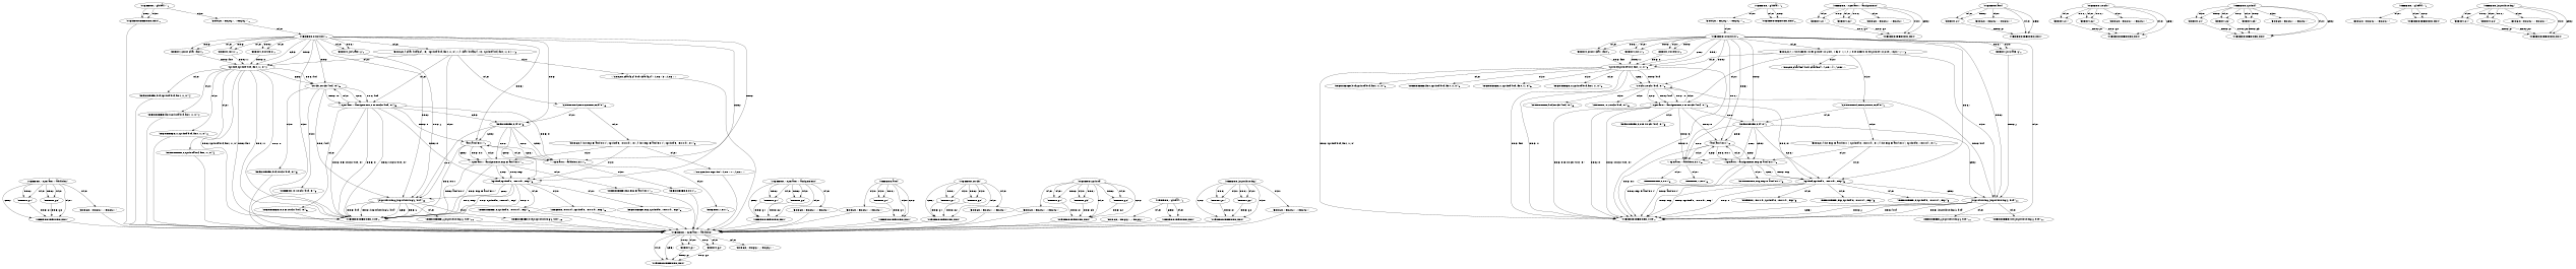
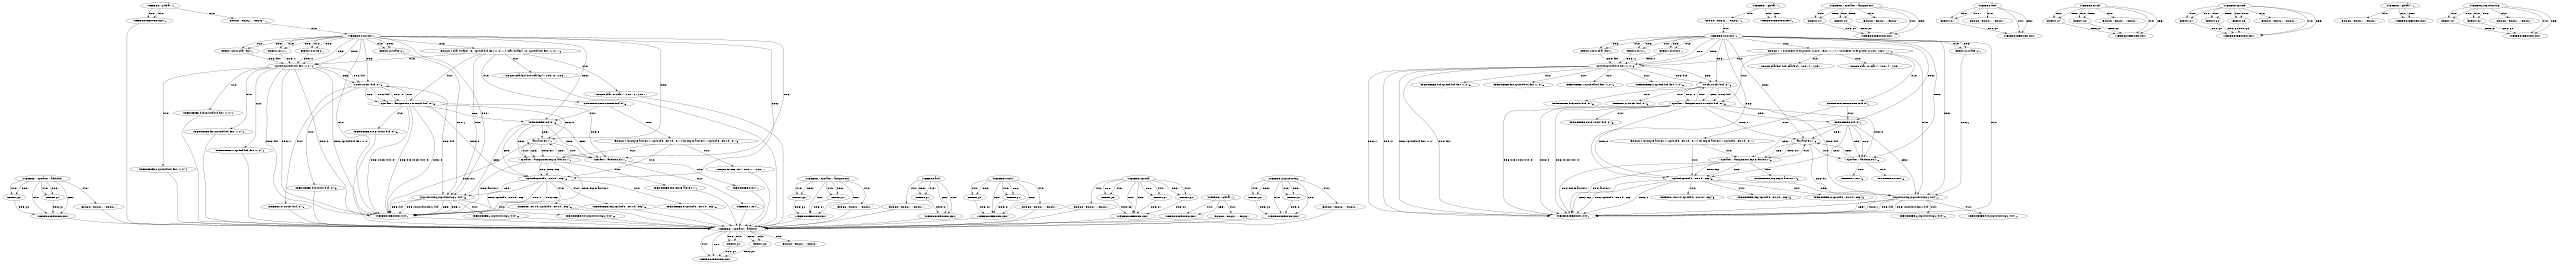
  digraph {
    n1 [label=<(METHOD,&lt;operator&gt;.addition)>]
    n2 [label=<(PARAM,p1)>]
    n3 [label=<(PARAM,p2)>]
    n4 [label=<(BLOCK,&lt;empty&gt;,&lt;empty&gt;)>]
    n5 [label=<(METHOD_RETURN,ANY)>]
    n6 [label=<(METHOD,&lt;operator&gt;.addition)>]
    n7 [label=<(PARAM,p1)>]
    n8 [label=<(PARAM,p2)>]
    n9 [label=<(BLOCK,&lt;empty&gt;,&lt;empty&gt;)>]
    n10 [label=<(METHOD_RETURN,ANY)>]
    n11 [label=<(METHOD,&lt;global&gt;)<SUB>1</SUB>>]
    n12 [label=<(BLOCK,&lt;empty&gt;,&lt;empty&gt;)<SUB>1</SUB>>]
    n13 [label=<(METHOD_RETURN,ANY)<SUB>1</SUB>>]
    n14 [label=<(METHOD,numtostr)<SUB>1</SUB>>]
    n15 [label=<(PARAM,js_State *J)<SUB>1</SUB>>]
    n16 [label=<(PARAM,const char *fmt)<SUB>1</SUB>>]
    n17 [label=<(PARAM,int w)<SUB>1</SUB>>]
    n18 [label=<(PARAM,double n)<SUB>1</SUB>>]
    n19 [label=<(BLOCK,{ 	char buf[32], *e;  	sprintf(buf, fmt, w, n);...,{ 	char buf[32], *e;  	sprintf(buf, fmt, w, n);...)<SUB>2</SUB>>]
    n20 [label=<(sprintf,sprintf(buf, fmt, w, n))<SUB>4</SUB>>]
    n21 [label=<(strchr,strchr(buf, 'e'))<SUB>5</SUB>>]
    n22 [label=<(IDENTIFIER,e,if (e))<SUB>6</SUB>>]
    n23 [label=<(atoi,atoi(e+1))<SUB>7</SUB>>]
    n24 [label=<(&lt;operator&gt;.addition,e+1)<SUB>7</SUB>>]
    n25 [label=<(sprintf,sprintf(e, &quot;e%+d&quot;, exp))<SUB>8</SUB>>]
    n26 [label=<(js_pushstring,js_pushstring(J, buf))<SUB>10</SUB>>]
    n27 [label=<(METHOD_RETURN,void)<SUB>1</SUB>>]
    n28 [label="<(LOCAL,char[32] buf: char[32])<SUB>3</SUB>>"]
+   n29 [label="<(LOCAL,char* e: char*)<SUB>3</SUB>>"]
    n30 [label=<(&lt;operator&gt;.assignment,e = strchr(buf, 'e'))<SUB>5</SUB>>]
    n31 [label=<(CONTROL_STRUCTURE,IF,if (e))<SUB>6</SUB>>]
    n32 [label=<(IDENTIFIER,buf,sprintf(buf, fmt, w, n))<SUB>4</SUB>>]
    n33 [label=<(IDENTIFIER,fmt,sprintf(buf, fmt, w, n))<SUB>4</SUB>>]
    n34 [label=<(IDENTIFIER,w,sprintf(buf, fmt, w, n))<SUB>4</SUB>>]
    n35 [label=<(IDENTIFIER,n,sprintf(buf, fmt, w, n))<SUB>4</SUB>>]
    n36 [label=<(IDENTIFIER,buf,strchr(buf, 'e'))<SUB>5</SUB>>]
    n37 [label=<(LITERAL,'e',strchr(buf, 'e'))<SUB>5</SUB>>]
    n38 [label=<(&lt;operator&gt;.assignment,exp = atoi(e+1))<SUB>7</SUB>>]
    n39 [label=<(IDENTIFIER,e,e+1)<SUB>7</SUB>>]
    n40 [label=<(LITERAL,1,e+1)<SUB>7</SUB>>]
    n41 [label=<(IDENTIFIER,e,sprintf(e, &quot;e%+d&quot;, exp))<SUB>8</SUB>>]
    n42 [label=<(LITERAL,&quot;e%+d&quot;,sprintf(e, &quot;e%+d&quot;, exp))<SUB>8</SUB>>]
    n43 [label=<(IDENTIFIER,exp,sprintf(e, &quot;e%+d&quot;, exp))<SUB>8</SUB>>]
    n44 [label=<(IDENTIFIER,J,js_pushstring(J, buf))<SUB>10</SUB>>]
    n45 [label=<(IDENTIFIER,buf,js_pushstring(J, buf))<SUB>10</SUB>>]
    n46 [label=<(IDENTIFIER,e,e = strchr(buf, 'e'))<SUB>5</SUB>>]
    n47 [label=<(BLOCK,{ 		int exp = atoi(e+1); 		sprintf(e, &quot;e%+d&quot;, e...,{ 		int exp = atoi(e+1); 		sprintf(e, &quot;e%+d&quot;, e...)<SUB>6</SUB>>]
    n48 [label="<(LOCAL,int exp: int)<SUB>7</SUB>>"]
    n49 [label=<(IDENTIFIER,exp,exp = atoi(e+1))<SUB>7</SUB>>]
    n50 [label=<(METHOD,&lt;operator&gt;.assignment)>]
    n51 [label=<(PARAM,p1)>]
    n52 [label=<(PARAM,p2)>]
    n53 [label=<(BLOCK,&lt;empty&gt;,&lt;empty&gt;)>]
    n54 [label=<(METHOD_RETURN,ANY)>]
    n55 [label=<(METHOD,atoi)>]
    n56 [label=<(PARAM,p1)>]
    n57 [label=<(BLOCK,&lt;empty&gt;,&lt;empty&gt;)>]
    n58 [label=<(METHOD_RETURN,ANY)>]
    n59 [label=<(METHOD,strchr)>]
    n60 [label=<(PARAM,p1)>]
    n61 [label=<(PARAM,p2)>]
    n62 [label=<(BLOCK,&lt;empty&gt;,&lt;empty&gt;)>]
    n63 [label=<(METHOD_RETURN,ANY)>]
    n64 [label=<(METHOD,sprintf)>]
    n65 [label=<(PARAM,p1)>]
    n66 [label=<(PARAM,p2)>]
    n67 [label=<(PARAM,p3)>]
    n68 [label=<(BLOCK,&lt;empty&gt;,&lt;empty&gt;)>]
    n69 [label=<(METHOD_RETURN,ANY)>]
    n70 [label=<(METHOD,&lt;global&gt;)<SUB>1</SUB>>]
    n71 [label=<(BLOCK,&lt;empty&gt;,&lt;empty&gt;)>]
    n72 [label=<(METHOD_RETURN,ANY)>]
    n73 [label=<(METHOD,js_pushstring)>]
    n74 [label=<(PARAM,p1)>]
    n75 [label=<(PARAM,p2)>]
    n76 [label=<(BLOCK,&lt;empty&gt;,&lt;empty&gt;)>]
    n77 [label=<(METHOD_RETURN,ANY)>]
    n78 [label=<(METHOD,&lt;global&gt;)<SUB>1</SUB>>]
    n79 [label=<(BLOCK,&lt;empty&gt;,&lt;empty&gt;)<SUB>1</SUB>>]
    n80 [label=<(METHOD_RETURN,ANY)<SUB>1</SUB>>]
    n81 [label=<(METHOD,numtostr)<SUB>1</SUB>>]
    n82 [label=<(PARAM,js_State *J)<SUB>1</SUB>>]
    n83 [label=<(PARAM,const char *fmt)<SUB>1</SUB>>]
    n84 [label=<(PARAM,int w)<SUB>1</SUB>>]
    n85 [label=<(PARAM,double n)<SUB>1</SUB>>]
    n86 [label=<(BLOCK,{ 	/* buf needs to fit printf(&quot;%.20f&quot;, 1e20) */...,{ 	/* buf needs to fit printf(&quot;%.20f&quot;, 1e20) */...)<SUB>2</SUB>>]
    n87 [label=<(sprintf,sprintf(buf, fmt, w, n))<SUB>5</SUB>>]
    n88 [label=<(strchr,strchr(buf, 'e'))<SUB>6</SUB>>]
    n89 [label=<(IDENTIFIER,e,if (e))<SUB>7</SUB>>]
    n90 [label=<(atoi,atoi(e+1))<SUB>8</SUB>>]
    n91 [label=<(&lt;operator&gt;.addition,e+1)<SUB>8</SUB>>]
    n92 [label=<(sprintf,sprintf(e, &quot;e%+d&quot;, exp))<SUB>9</SUB>>]
    n93 [label=<(js_pushstring,js_pushstring(J, buf))<SUB>11</SUB>>]
    n94 [label=<(METHOD_RETURN,void)<SUB>1</SUB>>]
    n95 [label="<(LOCAL,char[50] buf: char[50])<SUB>4</SUB>>"]
+   n96 [label="<(LOCAL,char* e: char*)<SUB>4</SUB>>"]
    n97 [label=<(&lt;operator&gt;.assignment,e = strchr(buf, 'e'))<SUB>6</SUB>>]
    n98 [label=<(CONTROL_STRUCTURE,IF,if (e))<SUB>7</SUB>>]
    n99 [label=<(IDENTIFIER,buf,sprintf(buf, fmt, w, n))<SUB>5</SUB>>]
    n100 [label=<(IDENTIFIER,fmt,sprintf(buf, fmt, w, n))<SUB>5</SUB>>]
    n101 [label=<(IDENTIFIER,w,sprintf(buf, fmt, w, n))<SUB>5</SUB>>]
    n102 [label=<(IDENTIFIER,n,sprintf(buf, fmt, w, n))<SUB>5</SUB>>]
    n103 [label=<(IDENTIFIER,buf,strchr(buf, 'e'))<SUB>6</SUB>>]
    n104 [label=<(LITERAL,'e',strchr(buf, 'e'))<SUB>6</SUB>>]
    n105 [label=<(&lt;operator&gt;.assignment,exp = atoi(e+1))<SUB>8</SUB>>]
    n106 [label=<(IDENTIFIER,e,e+1)<SUB>8</SUB>>]
    n107 [label=<(LITERAL,1,e+1)<SUB>8</SUB>>]
    n108 [label=<(IDENTIFIER,e,sprintf(e, &quot;e%+d&quot;, exp))<SUB>9</SUB>>]
    n109 [label=<(LITERAL,&quot;e%+d&quot;,sprintf(e, &quot;e%+d&quot;, exp))<SUB>9</SUB>>]
    n110 [label=<(IDENTIFIER,exp,sprintf(e, &quot;e%+d&quot;, exp))<SUB>9</SUB>>]
    n111 [label=<(IDENTIFIER,J,js_pushstring(J, buf))<SUB>11</SUB>>]
    n112 [label=<(IDENTIFIER,buf,js_pushstring(J, buf))<SUB>11</SUB>>]
    n113 [label=<(IDENTIFIER,e,e = strchr(buf, 'e'))<SUB>6</SUB>>]
    n114 [label=<(BLOCK,{ 		int exp = atoi(e+1); 		sprintf(e, &quot;e%+d&quot;, e...,{ 		int exp = atoi(e+1); 		sprintf(e, &quot;e%+d&quot;, e...)<SUB>7</SUB>>]
    n115 [label=<(IDENTIFIER,exp,exp = atoi(e+1))<SUB>8</SUB>>]
    n116 [label=<(METHOD,&lt;operator&gt;.assignment)>]
    n117 [label=<(PARAM,p1)>]
    n118 [label=<(PARAM,p2)>]
    n119 [label=<(BLOCK,&lt;empty&gt;,&lt;empty&gt;)>]
    n120 [label=<(METHOD_RETURN,ANY)>]
    n121 [label=<(METHOD,atoi)>]
    n122 [label=<(PARAM,p1)>]
    n123 [label=<(BLOCK,&lt;empty&gt;,&lt;empty&gt;)>]
    n124 [label=<(METHOD_RETURN,ANY)>]
    n125 [label=<(METHOD,strchr)>]
    n126 [label=<(PARAM,p1)>]
    n127 [label=<(PARAM,p2)>]
    n128 [label=<(BLOCK,&lt;empty&gt;,&lt;empty&gt;)>]
    n129 [label=<(METHOD_RETURN,ANY)>]
    n130 [label=<(METHOD,sprintf)>]
    n131 [label=<(PARAM,p1)>]
    n132 [label=<(PARAM,p2)>]
    n133 [label=<(PARAM,p3)>]
    n134 [label=<(BLOCK,&lt;empty&gt;,&lt;empty&gt;)>]
    n135 [label=<(METHOD_RETURN,ANY)>]
    n136 [label=<(METHOD,&lt;global&gt;)<SUB>1</SUB>>]
    n137 [label=<(BLOCK,&lt;empty&gt;,&lt;empty&gt;)>]
    n138 [label=<(METHOD_RETURN,ANY)>]
    n139 [label=<(METHOD,js_pushstring)>]
    n140 [label=<(PARAM,p1)>]
    n141 [label=<(PARAM,p2)>]
    n142 [label=<(BLOCK,&lt;empty&gt;,&lt;empty&gt;)>]
    n143 [label=<(METHOD_RETURN,ANY)>]
    n1 -> n2 [label="AST: "]
    n1 -> n2 [label="DDG: "]
    n1 -> n3 [label="AST: "]
    n1 -> n3 [label="DDG: "]
    n1 -> n4 [label="AST: "]
    n1 -> n5 [label="AST: "]
    n1 -> n5 [label="CFG: "]
    n2 -> n5 [label="DDG: p1"]
    n3 -> n5 [label="DDG: p2"]
    n4 -> n6
    n5 -> n6
    n6 -> n7 [label="AST: "]
    n6 -> n7 [label="DDG: "]
    n6 -> n8 [label="AST: "]
    n6 -> n8 [label="DDG: "]
    n6 -> n9 [label="AST: "]
    n6 -> n10 [label="AST: "]
    n6 -> n10 [label="CFG: "]
    n7 -> n10 [label="DDG: p1"]
    n8 -> n10 [label="DDG: p2"]
    n11 -> n12 [label="AST: "]
    n11 -> n13 [label="AST: "]
    n11 -> n13 [label="CFG: "]
    n12 -> n14 [label="AST: "]
    n13 -> n6
    n14 -> n15 [label="AST: "]
    n14 -> n15 [label="DDG: "]
    n14 -> n16 [label="AST: "]
    n14 -> n16 [label="DDG: "]
    n14 -> n17 [label="AST: "]
    n14 -> n17 [label="DDG: "]
    n14 -> n18 [label="AST: "]
    n14 -> n18 [label="DDG: "]
    n14 -> n19 [label="AST: "]
    n14 -> n20 [label="CFG: "]
    n14 -> n20 [label="DDG: "]
    n14 -> n21 [label="DDG: "]
    n14 -> n22 [label="DDG: "]
    n14 -> n23 [label="DDG: "]
    n14 -> n24 [label="DDG: "]
    n14 -> n25 [label="DDG: "]
    n14 -> n26 [label="DDG: "]
    n14 -> n27 [label="AST: "]
    n15 -> n26 [label="DDG: J"]
    n16 -> n20 [label="DDG: fmt"]
    n17 -> n20 [label="DDG: w"]
    n18 -> n20 [label="DDG: n"]
    n19 -> n20 [label="AST: "]
    n19 -> n26 [label="AST: "]
    n19 -> n28 [label="AST: "]
+   n19 -> n29 [label="AST: "]
    n19 -> n30 [label="AST: "]
    n19 -> n31 [label="AST: "]
    n20 -> n21 [label="CFG: "]
    n20 -> n21 [label="DDG: buf"]
    n20 -> n27 [label="DDG: fmt"]
    n20 -> n27 [label="DDG: w"]
    n20 -> n27 [label="DDG: n"]
    n20 -> n27 [label="DDG: sprintf(buf, fmt, w, n)"]
    n20 -> n32 [label="AST: "]
    n20 -> n33 [label="AST: "]
    n20 -> n34 [label="AST: "]
    n20 -> n35 [label="AST: "]
    n21 -> n26 [label="DDG: buf"]
    n21 -> n30 [label="CFG: "]
    n21 -> n30 [label="DDG: buf"]
    n21 -> n30 [label="DDG: 'e'"]
    n21 -> n36 [label="AST: "]
    n21 -> n37 [label="AST: "]
    n22 -> n23 [label="CDG: "]
    n22 -> n24 [label="CFG: "]
    n22 -> n24 [label="CDG: "]
    n22 -> n25 [label="CDG: "]
    n22 -> n26 [label="CFG: "]
    n22 -> n38 [label="CDG: "]
    n23 -> n24 [label="AST: "]
    n23 -> n27 [label="DDG: e+1"]
    n23 -> n38 [label="CFG: "]
    n23 -> n38 [label="DDG: e+1"]
    n24 -> n23 [label="CFG: "]
    n24 -> n39 [label="AST: "]
    n24 -> n40 [label="AST: "]
    n25 -> n26 [label="CFG: "]
    n25 -> n27 [label="DDG: e"]
    n25 -> n27 [label="DDG: exp"]
    n25 -> n27 [label="DDG: sprintf(e, &quot;e%+d&quot;, exp)"]
    n25 -> n41 [label="AST: "]
    n25 -> n42 [label="AST: "]
    n25 -> n43 [label="AST: "]
    n26 -> n27 [label="CFG: "]
    n26 -> n27 [label="DDG: J"]
    n26 -> n27 [label="DDG: buf"]
    n26 -> n27 [label="DDG: js_pushstring(J, buf)"]
    n26 -> n44 [label="AST: "]
    n26 -> n45 [label="AST: "]
    n27 -> n6
    n28 -> n6
+   n29 -> n6
    n30 -> n21 [label="AST: "]
    n30 -> n22 [label="CFG: "]
    n30 -> n23 [label="DDG: e"]
    n30 -> n24 [label="DDG: e"]
    n30 -> n25 [label="DDG: e"]
    n30 -> n27 [label="DDG: e"]
    n30 -> n27 [label="DDG: strchr(buf, 'e')"]
    n30 -> n27 [label="DDG: e = strchr(buf, 'e')"]
    n30 -> n46 [label="AST: "]
    n31 -> n22 [label="AST: "]
    n31 -> n47 [label="AST: "]
    n32 -> n6
    n33 -> n6
    n34 -> n6
    n35 -> n6
    n36 -> n6
    n37 -> n6
    n38 -> n23 [label="AST: "]
    n38 -> n25 [label="CFG: "]
    n38 -> n25 [label="DDG: exp"]
    n38 -> n27 [label="DDG: atoi(e+1)"]
    n38 -> n27 [label="DDG: exp = atoi(e+1)"]
    n38 -> n49 [label="AST: "]
    n39 -> n6
    n40 -> n6
    n41 -> n6
    n42 -> n6
    n43 -> n6
    n44 -> n6
    n45 -> n6
    n46 -> n6
    n47 -> n25 [label="AST: "]
    n47 -> n38 [label="AST: "]
    n47 -> n48 [label="AST: "]
    n48 -> n6
    n49 -> n6
    n50 -> n51 [label="AST: "]
    n50 -> n51 [label="DDG: "]
    n50 -> n52 [label="AST: "]
    n50 -> n52 [label="DDG: "]
    n50 -> n53 [label="AST: "]
    n50 -> n54 [label="AST: "]
    n50 -> n54 [label="CFG: "]
    n51 -> n54 [label="DDG: p1"]
    n52 -> n54 [label="DDG: p2"]
    n53 -> n6
    n54 -> n6
    n55 -> n56 [label="AST: "]
    n55 -> n56 [label="DDG: "]
    n55 -> n57 [label="AST: "]
    n55 -> n58 [label="AST: "]
    n55 -> n58 [label="CFG: "]
    n56 -> n58 [label="DDG: p1"]
    n57 -> n6
    n58 -> n6
    n59 -> n60 [label="AST: "]
    n59 -> n60 [label="DDG: "]
    n59 -> n61 [label="AST: "]
    n59 -> n61 [label="DDG: "]
    n59 -> n62 [label="AST: "]
    n59 -> n63 [label="AST: "]
    n59 -> n63 [label="CFG: "]
    n60 -> n63 [label="DDG: p1"]
    n61 -> n63 [label="DDG: p2"]
    n62 -> n6
    n63 -> n6
    n64 -> n65 [label="AST: "]
    n64 -> n65 [label="DDG: "]
    n64 -> n66 [label="AST: "]
    n64 -> n66 [label="DDG: "]
    n64 -> n67 [label="AST: "]
    n64 -> n67 [label="DDG: "]
    n64 -> n68 [label="AST: "]
    n64 -> n69 [label="AST: "]
    n64 -> n69 [label="CFG: "]
    n65 -> n69 [label="DDG: p1"]
    n66 -> n69 [label="DDG: p2"]
    n67 -> n69 [label="DDG: p3"]
    n68 -> n6
    n69 -> n6
    n70 -> n71 [label="AST: "]
    n70 -> n72 [label="AST: "]
    n70 -> n72 [label="CFG: "]
    n71 -> n6
    n72 -> n6
    n73 -> n74 [label="AST: "]
    n73 -> n74 [label="DDG: "]
    n73 -> n75 [label="AST: "]
    n73 -> n75 [label="DDG: "]
    n73 -> n76 [label="AST: "]
    n73 -> n77 [label="AST: "]
    n73 -> n77 [label="CFG: "]
    n74 -> n77 [label="DDG: p1"]
    n75 -> n77 [label="DDG: p2"]
    n76 -> n6
    n77 -> n6
    n78 -> n79 [label="AST: "]
    n78 -> n80 [label="AST: "]
    n78 -> n80 [label="CFG: "]
    n79 -> n81 [label="AST: "]
    n81 -> n82 [label="AST: "]
    n81 -> n82 [label="DDG: "]
    n81 -> n83 [label="AST: "]
    n81 -> n83 [label="DDG: "]
    n81 -> n84 [label="AST: "]
    n81 -> n84 [label="DDG: "]
    n81 -> n85 [label="AST: "]
    n81 -> n85 [label="DDG: "]
    n81 -> n86 [label="AST: "]
    n81 -> n87 [label="CFG: "]
    n81 -> n87 [label="DDG: "]
    n81 -> n88 [label="DDG: "]
    n81 -> n89 [label="DDG: "]
    n81 -> n90 [label="DDG: "]
    n81 -> n91 [label="DDG: "]
    n81 -> n92 [label="DDG: "]
    n81 -> n93 [label="DDG: "]
    n81 -> n94 [label="AST: "]
    n82 -> n93 [label="DDG: J"]
    n83 -> n87 [label="DDG: fmt"]
    n84 -> n87 [label="DDG: w"]
    n85 -> n87 [label="DDG: n"]
    n86 -> n87 [label="AST: "]
    n86 -> n93 [label="AST: "]
    n86 -> n95 [label="AST: "]
+   n86 -> n96 [label="AST: "]
    n86 -> n97 [label="AST: "]
    n86 -> n98 [label="AST: "]
    n87 -> n88 [label="CFG: "]
    n87 -> n88 [label="DDG: buf"]
    n87 -> n94 [label="DDG: fmt"]
    n87 -> n94 [label="DDG: w"]
    n87 -> n94 [label="DDG: n"]
    n87 -> n94 [label="DDG: sprintf(buf, fmt, w, n)"]
    n87 -> n99 [label="AST: "]
    n87 -> n100 [label="AST: "]
    n87 -> n101 [label="AST: "]
    n87 -> n102 [label="AST: "]
    n88 -> n93 [label="DDG: buf"]
    n88 -> n97 [label="CFG: "]
    n88 -> n97 [label="DDG: buf"]
    n88 -> n97 [label="DDG: 'e'"]
    n88 -> n103 [label="AST: "]
    n88 -> n104 [label="AST: "]
    n89 -> n90 [label="CDG: "]
    n89 -> n91 [label="CFG: "]
    n89 -> n91 [label="CDG: "]
    n89 -> n92 [label="CDG: "]
    n89 -> n93 [label="CFG: "]
    n89 -> n105 [label="CDG: "]
    n90 -> n91 [label="AST: "]
    n90 -> n94 [label="DDG: e+1"]
    n90 -> n105 [label="CFG: "]
    n90 -> n105 [label="DDG: e+1"]
    n91 -> n90 [label="CFG: "]
    n91 -> n106 [label="AST: "]
    n91 -> n107 [label="AST: "]
    n92 -> n93 [label="CFG: "]
    n92 -> n94 [label="DDG: e"]
    n92 -> n94 [label="DDG: exp"]
    n92 -> n94 [label="DDG: sprintf(e, &quot;e%+d&quot;, exp)"]
    n92 -> n108 [label="AST: "]
    n92 -> n109 [label="AST: "]
    n92 -> n110 [label="AST: "]
    n93 -> n94 [label="CFG: "]
    n93 -> n94 [label="DDG: J"]
    n93 -> n94 [label="DDG: buf"]
    n93 -> n94 [label="DDG: js_pushstring(J, buf)"]
    n93 -> n111 [label="AST: "]
    n93 -> n112 [label="AST: "]
    n97 -> n88 [label="AST: "]
    n97 -> n89 [label="CFG: "]
    n97 -> n90 [label="DDG: e"]
    n97 -> n91 [label="DDG: e"]
    n97 -> n92 [label="DDG: e"]
    n97 -> n94 [label="DDG: e"]
    n97 -> n94 [label="DDG: strchr(buf, 'e')"]
    n97 -> n94 [label="DDG: e = strchr(buf, 'e')"]
    n97 -> n113 [label="AST: "]
    n98 -> n89 [label="AST: "]
    n98 -> n114 [label="AST: "]
    n105 -> n90 [label="AST: "]
    n105 -> n92 [label="CFG: "]
    n105 -> n92 [label="DDG: exp"]
    n105 -> n94 [label="DDG: atoi(e+1)"]
    n105 -> n94 [label="DDG: exp = atoi(e+1)"]
    n105 -> n115 [label="AST: "]
    n114 -> n92 [label="AST: "]
    n114 -> n105 [label="AST: "]
    n116 -> n117 [label="AST: "]
    n116 -> n117 [label="DDG: "]
    n116 -> n118 [label="AST: "]
    n116 -> n118 [label="DDG: "]
    n116 -> n119 [label="AST: "]
    n116 -> n120 [label="AST: "]
    n116 -> n120 [label="CFG: "]
    n117 -> n120 [label="DDG: p1"]
    n118 -> n120 [label="DDG: p2"]
    n121 -> n122 [label="AST: "]
    n121 -> n122 [label="DDG: "]
    n121 -> n123 [label="AST: "]
    n121 -> n124 [label="AST: "]
    n121 -> n124 [label="CFG: "]
    n122 -> n124 [label="DDG: p1"]
    n125 -> n126 [label="AST: "]
    n125 -> n126 [label="DDG: "]
    n125 -> n127 [label="AST: "]
    n125 -> n127 [label="DDG: "]
    n125 -> n128 [label="AST: "]
    n125 -> n129 [label="AST: "]
    n125 -> n129 [label="CFG: "]
    n126 -> n129 [label="DDG: p1"]
    n127 -> n129 [label="DDG: p2"]
    n130 -> n131 [label="AST: "]
    n130 -> n131 [label="DDG: "]
    n130 -> n132 [label="AST: "]
    n130 -> n132 [label="DDG: "]
    n130 -> n133 [label="AST: "]
    n130 -> n133 [label="DDG: "]
    n130 -> n134 [label="AST: "]
    n130 -> n135 [label="AST: "]
    n130 -> n135 [label="CFG: "]
    n131 -> n135 [label="DDG: p1"]
    n132 -> n135 [label="DDG: p2"]
    n133 -> n135 [label="DDG: p3"]
    n136 -> n137 [label="AST: "]
    n136 -> n138 [label="AST: "]
    n136 -> n138 [label="CFG: "]
    n139 -> n140 [label="AST: "]
    n139 -> n140 [label="DDG: "]
    n139 -> n141 [label="AST: "]
    n139 -> n141 [label="DDG: "]
    n139 -> n142 [label="AST: "]
    n139 -> n143 [label="AST: "]
    n139 -> n143 [label="CFG: "]
    n140 -> n143 [label="DDG: p1"]
    n141 -> n143 [label="DDG: p2"]
  }
